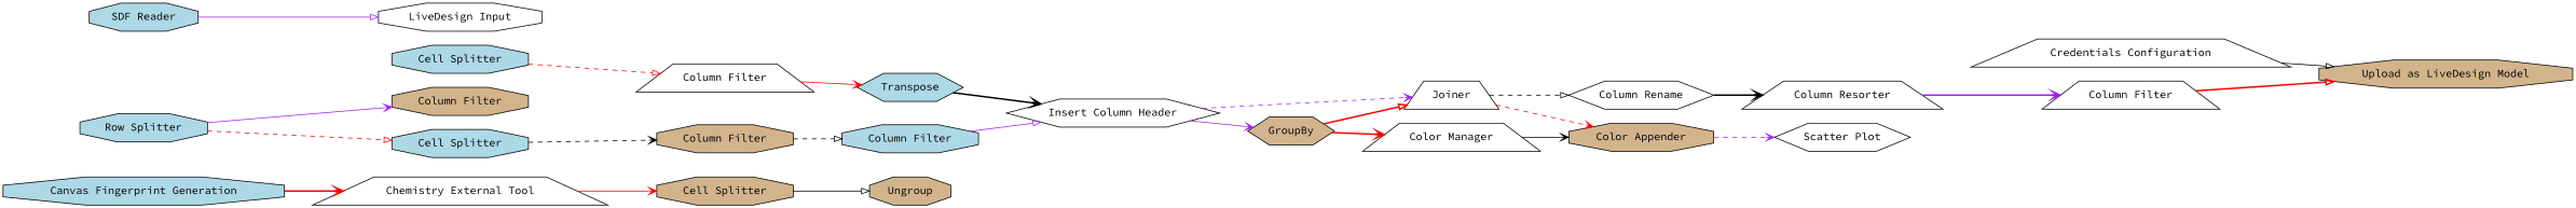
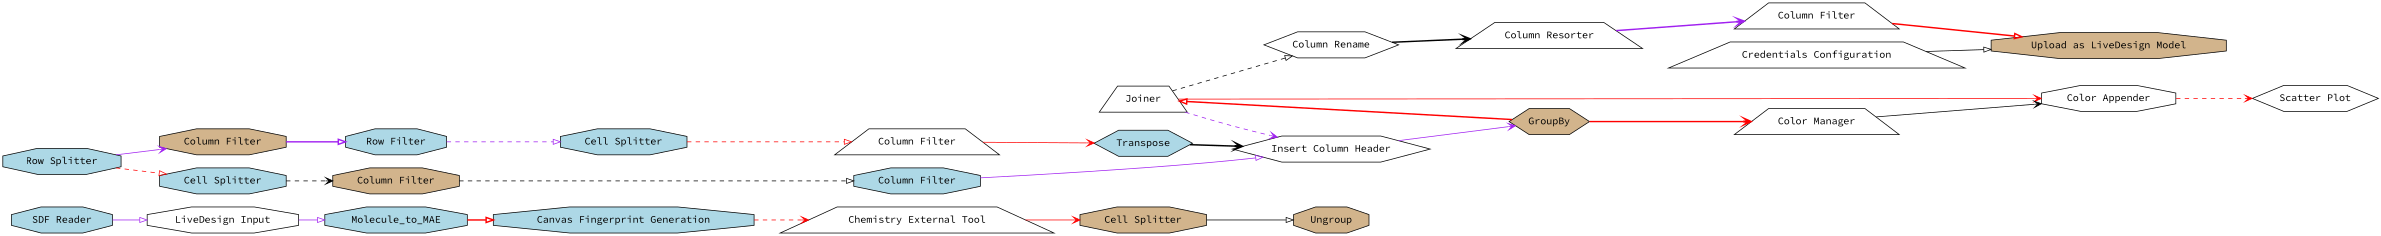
  digraph {
    fontname="Source Code Pro"
    rankdir=LR
    node [fillcolor=white fontname="Source Code Pro" shape=octagon style=filled]
    edge [arrowhead=vee color=red fontname="Source Code Pro" style=solid]
    n1 [label="Chemistry External Tool" shape=trapezium]
    n2 [fillcolor=tan label="Cell Splitter"]
    n3 [fillcolor=tan label=Ungroup]
    n4 [label="Column Rename" shape=hexagon]
    n5 [label="Column Resorter" shape=trapezium]
    n6 [label="Column Filter" shape=trapezium]
    n7 [fillcolor=tan label="Upload as LiveDesign Model"]
    n8 [label="Insert Column Header" shape=hexagon]
    n9 [label=Joiner shape=trapezium]
    n10 [fillcolor=tan label=GroupBy shape=hexagon]
-   n11 [fillcolor=tan label="Color Appender"]
+   n11 [label="Color Appender"]
    n12 [label="Color Manager" shape=trapezium]
    n13 [label="Scatter Plot" shape=hexagon]
+   n14 [fillcolor=lightblue label="Row Filter"]
    n15 [fillcolor=lightblue label="Cell Splitter"]
    n16 [label="Column Filter" shape=trapezium]
    n17 [fillcolor=lightblue label=Transpose shape=hexagon]
    n18 [fillcolor=tan label="Column Filter"]
    n19 [fillcolor=lightblue label="Row Splitter"]
    n20 [fillcolor=lightblue label="Cell Splitter"]
    n21 [fillcolor=tan label="Column Filter"]
    n22 [fillcolor=lightblue label="Column Filter"]
    n23 [fillcolor=lightblue label="Canvas Fingerprint Generation"]
    n24 [label="Credentials Configuration" shape=trapezium]
+   n25 [fillcolor=lightblue label=Molecule_to_MAE]
    n26 [fillcolor=lightblue label="SDF Reader"]
    n27 [label="LiveDesign Input"]
    n1 -> n2
    n2 -> n3 [arrowhead=onormal color=black]
    n4 -> n5 [color=black style=bold]
    n5 -> n6 [color=purple style=bold]
    n6 -> n7 [arrowhead=onormal style=bold]
-   n8 -> n9 [color=purple style=dashed]
+   n9 -> n8 [color=purple style=dashed]
    n8 -> n10 [color=purple]
    n9 -> n4 [arrowhead=onormal color=black style=dashed]
-   n9 -> n11 [style=dashed]
+   n9 -> n11
    n10 -> n9 [arrowhead=onormal style=bold]
    n10 -> n12 [style=bold]
-   n11 -> n13 [color=purple style=dashed]
+   n11 -> n13 [style=dashed]
    n12 -> n11 [color=black]
+   n14 -> n15 [arrowhead=onormal color=purple style=dashed]
    n15 -> n16 [arrowhead=onormal style=dashed]
    n16 -> n17
    n17 -> n8 [color=black style=bold]
+   n18 -> n14 [arrowhead=onormal color=purple style=bold]
    n19 -> n18 [color=purple]
    n19 -> n20 [arrowhead=onormal style=dashed]
    n20 -> n21 [color=black style=dashed]
    n21 -> n22 [arrowhead=onormal color=black style=dashed]
    n22 -> n8 [arrowhead=onormal color=purple]
-   n23 -> n1 [style=bold]
+   n23 -> n1 [style=dashed]
    n24 -> n7 [arrowhead=onormal color=black]
+   n25 -> n23 [arrowhead=onormal style=bold]
    n26 -> n27 [arrowhead=onormal color=purple]
+   n27 -> n25 [arrowhead=onormal color=purple]
  }
